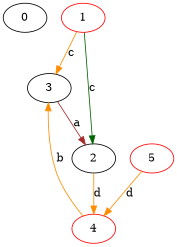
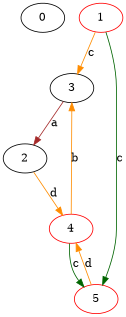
  strict digraph {
    node [color=black]
    edge [color=darkorange]
    0
    1 [color=red]
    3
    5 [color=red]
    2
    n6 [color=red label=4]
    1 -> 3 [label=c]
-   1 -> 2 [color=darkgreen label=c]
+   1 -> 5 [color=darkgreen label=c]
    3 -> 2 [color=brown label=a]
    5 -> n6 [label=d]
    2 -> n6 [label=d]
    n6 -> 3 [label=b]
+   n6 -> 5 [color=darkgreen label=c]
  }
